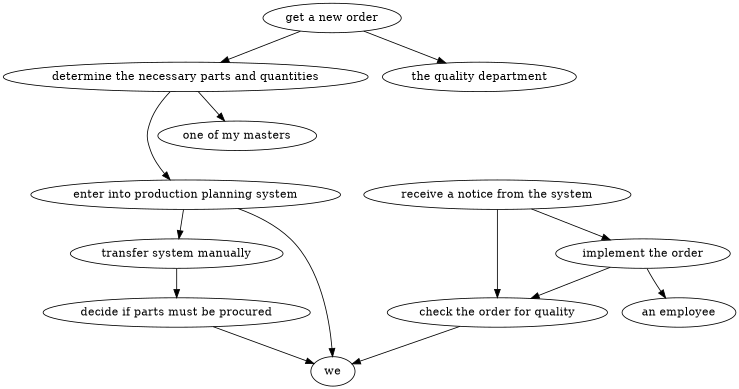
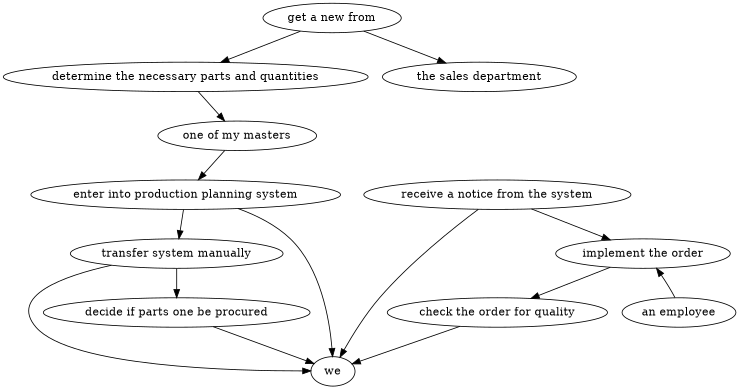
  strict digraph {
    edge [attrs="{'type': 'actor performer', 'label': 'actor performer'}"]
-   "get a new order" [attrs="{'type': 'Activity', 'label': 'get a new order'}"]
+   "get a new order" [attrs="{'type': 'Activity', 'label': 'get a new order'}" label="get a new from"]
    "determine the necessary parts and quantities" [attrs="{'type': 'Activity', 'label': 'determine the necessary parts and quantities'}"]
-   "the sales department" [attrs="{'type': 'Actor', 'label': 'the sales department'}" label="the quality department"]
+   "the sales department" [attrs="{'type': 'Actor', 'label': 'the sales department'}"]
    "enter into production planning system" [attrs="{'type': 'Activity', 'label': 'enter into production planning system'}"]
    "one of my masters" [attrs="{'type': 'Actor', 'label': 'one of my masters'}"]
    n6 [attrs="{'type': 'Activity', 'label': 'transfer data manually'}" label="transfer system manually"]
    we [attrs="{'type': 'Actor', 'label': 'we'}"]
-   "decide if parts must be procured" [attrs="{'type': 'Activity', 'label': 'decide if parts must be procured'}"]
+   "decide if parts must be procured" [attrs="{'type': 'Activity', 'label': 'decide if parts must be procured'}" label="decide if parts one be procured"]
    "receive a notice from the system" [attrs="{'type': 'Activity', 'label': 'receive a notice from the system'}"]
    "implement the order" [attrs="{'type': 'Activity', 'label': 'implement the order'}"]
    "check the order for quality" [attrs="{'type': 'Activity', 'label': 'check the order for quality'}"]
    "an employee" [attrs="{'type': 'Actor', 'label': 'an employee'}"]
    "get a new order" -> "determine the necessary parts and quantities" [attrs="{'type': 'flow', 'label': 'flow'}"]
    "get a new order" -> "the sales department"
-   "determine the necessary parts and quantities" -> "enter into production planning system" [attrs="{'type': 'flow', 'label': 'flow'}"]
+   "one of my masters" -> "enter into production planning system" [attrs="{'type': 'flow', 'label': 'flow'}"]
    "determine the necessary parts and quantities" -> "one of my masters"
    "enter into production planning system" -> n6 [attrs="{'type': 'flow', 'label': 'flow'}"]
    "enter into production planning system" -> we
+   n6 -> we
    n6 -> "decide if parts must be procured" [attrs="{'type': 'flow', 'label': 'flow'}"]
    "decide if parts must be procured" -> we
-   "receive a notice from the system" -> "check the order for quality"
+   "receive a notice from the system" -> we
    "receive a notice from the system" -> "implement the order" [attrs="{'type': 'flow', 'label': 'flow'}"]
    "implement the order" -> "check the order for quality" [attrs="{'type': 'flow', 'label': 'flow'}"]
-   "implement the order" -> "an employee"
+   "an employee" -> "implement the order"
    "check the order for quality" -> we
  }
